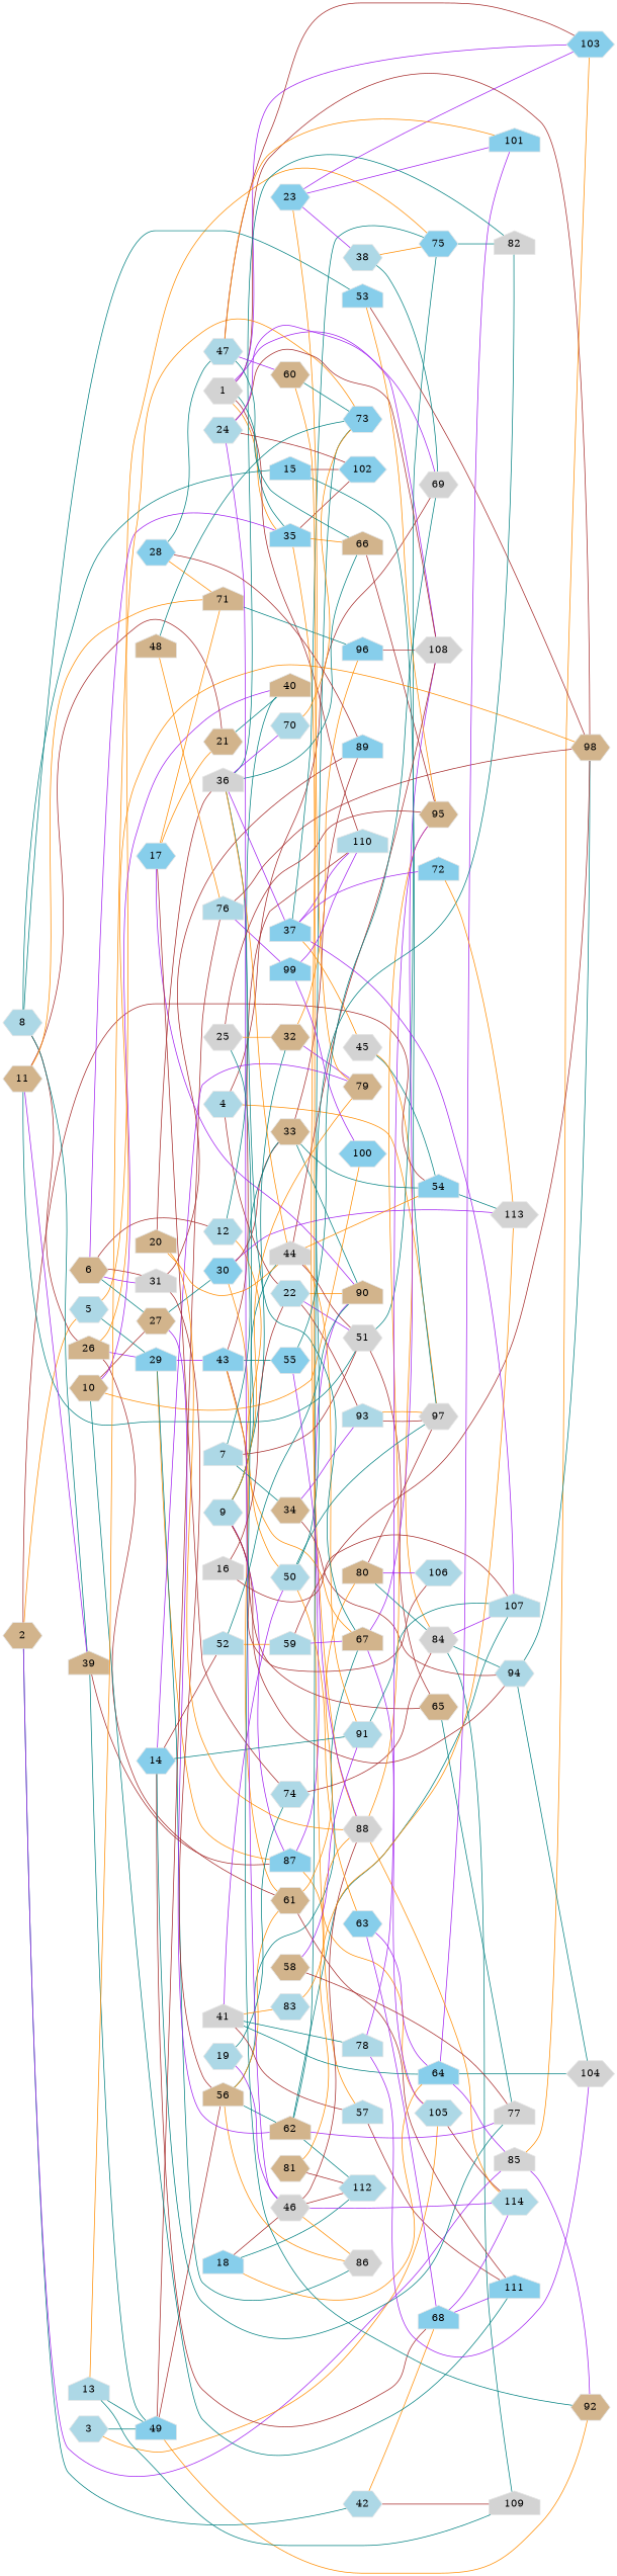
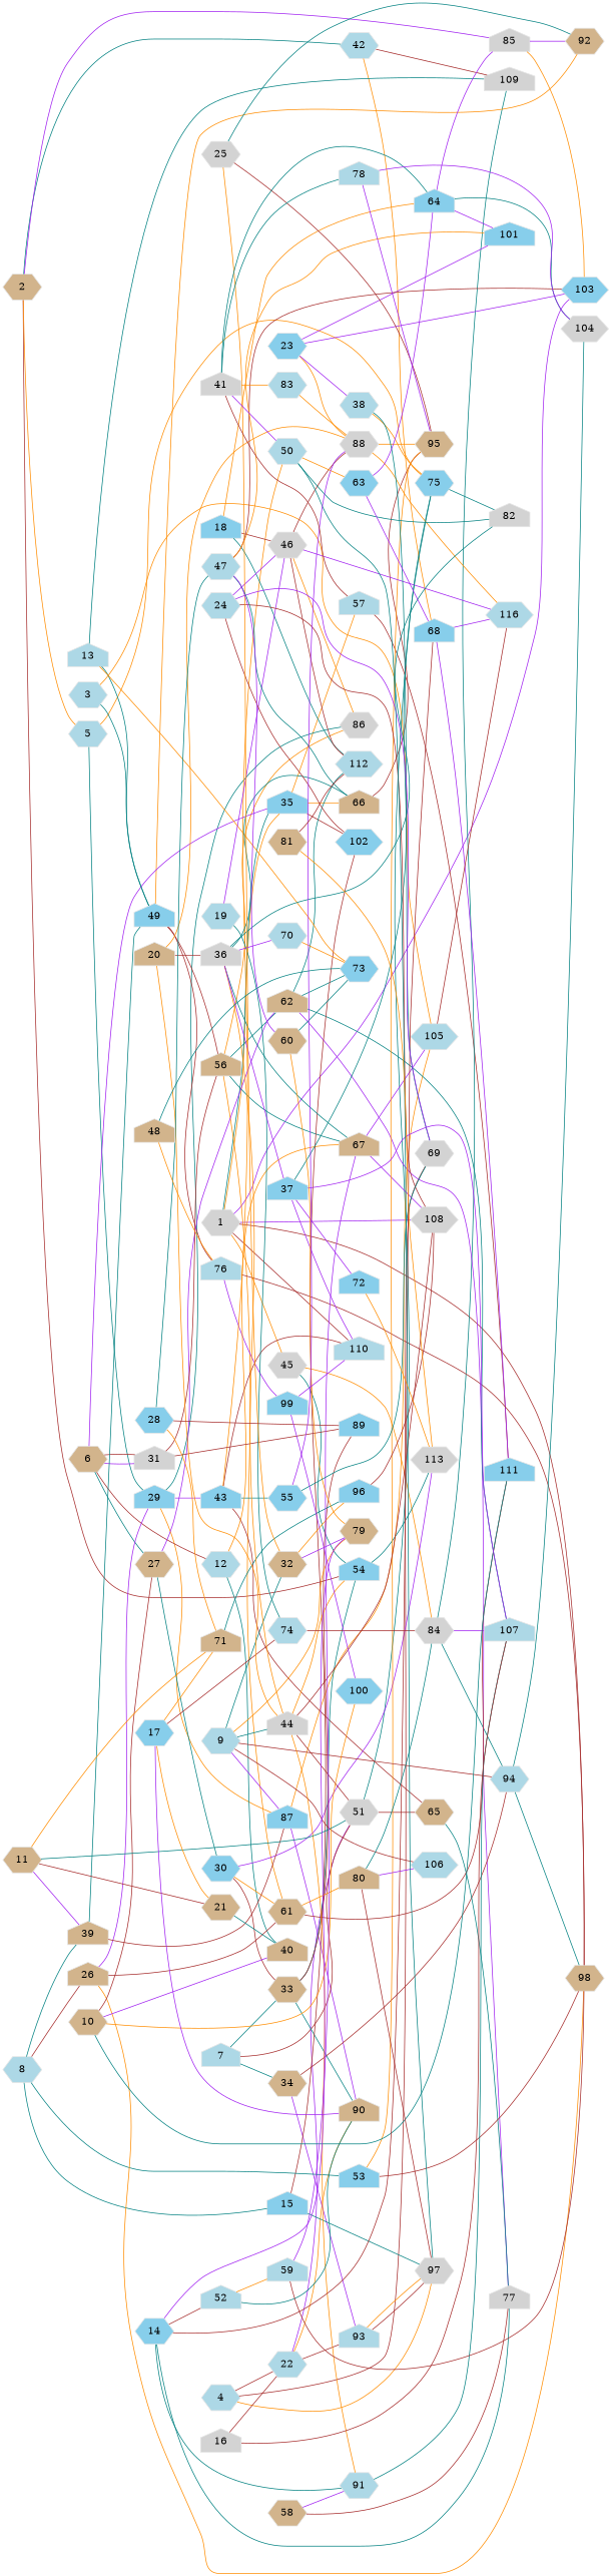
  graph {
    rankdir=LR
    node [color=gray90 fillcolor=lightblue shape=hexagon style=filled]
    edge [color=teal]
    1 [fillcolor=lightgrey]
    35 [fillcolor=skyblue shape=house]
    45 [fillcolor=lightgrey]
    98 [fillcolor=tan]
    103 [fillcolor=skyblue]
    108 [fillcolor=lightgrey]
    110 [shape=house]
    102 [fillcolor=skyblue]
    57 [shape=house]
    66 [fillcolor=tan shape=house]
    54 [fillcolor=skyblue shape=house]
    84 [fillcolor=lightgrey]
    2 [fillcolor=tan]
    5
    42
    85 [fillcolor=lightgrey shape=house]
    29 [fillcolor=skyblue shape=house]
    75 [fillcolor=skyblue]
    109 [fillcolor=lightgrey shape=house]
    68 [fillcolor=skyblue shape=house]
    113 [fillcolor=lightgrey]
    92 [fillcolor=tan]
    49 [fillcolor=skyblue shape=house]
    3
    105
    56 [fillcolor=tan shape=house]
    76 [shape=house]
-   114
+   114 [label=116]
    4
    22
    69 [fillcolor=lightgrey]
    97 [fillcolor=lightgrey]
    51 [fillcolor=lightgrey]
    90 [fillcolor=tan shape=house]
    93 [shape=house]
    87 [fillcolor=skyblue shape=house]
    43 [fillcolor=skyblue shape=house]
    86 [fillcolor=lightgrey]
    82 [fillcolor=lightgrey shape=house]
    6 [fillcolor=tan]
    12
    27 [fillcolor=tan]
    31 [fillcolor=lightgrey shape=house]
    40 [fillcolor=tan shape=house]
    67 [fillcolor=tan shape=house]
    30 [fillcolor=skyblue]
    62 [fillcolor=tan shape=house]
    89 [fillcolor=skyblue shape=house]
    7 [shape=house]
    33 [fillcolor=tan]
    34 [fillcolor=tan]
    94
    65 [fillcolor=tan]
    15 [fillcolor=skyblue shape=house]
    8
    26 [fillcolor=tan shape=house]
    39 [fillcolor=tan shape=house]
    53 [fillcolor=skyblue shape=house]
    61 [fillcolor=tan]
    95 [fillcolor=tan]
    32 [fillcolor=tan]
    9
    44 [fillcolor=lightgrey shape=house]
    79 [fillcolor=tan]
    106
    96 [fillcolor=skyblue shape=house]
    91
    104 [fillcolor=lightgrey]
    10 [fillcolor=tan]
    100 [fillcolor=skyblue]
    111 [fillcolor=skyblue shape=house]
    11 [fillcolor=tan]
    21 [fillcolor=tan]
    71 [fillcolor=tan shape=house]
    13 [shape=house]
    73 [fillcolor=skyblue]
    14 [fillcolor=skyblue]
    52 [shape=house]
    77 [fillcolor=lightgrey shape=house]
    59 [shape=house]
    107 [shape=house]
    16 [fillcolor=lightgrey shape=house]
    17 [fillcolor=skyblue]
    74
    18 [fillcolor=skyblue shape=house]
    46 [fillcolor=lightgrey]
    64 [fillcolor=skyblue shape=house]
    112
    88 [fillcolor=lightgrey]
    101 [fillcolor=skyblue shape=house]
    19
    20 [fillcolor=tan shape=house]
    36 [fillcolor=lightgrey shape=house]
    37 [fillcolor=skyblue shape=house]
    70
    23 [fillcolor=skyblue]
    38
    24
    25 [fillcolor=lightgrey]
    80 [fillcolor=tan shape=house]
    28 [fillcolor=skyblue]
    47
    60 [fillcolor=tan]
    50
    55 [fillcolor=skyblue]
    72 [fillcolor=skyblue shape=house]
    41 [fillcolor=lightgrey shape=house]
    78 [shape=house]
    83
    63 [fillcolor=skyblue]
    48 [fillcolor=tan shape=house]
    99 [fillcolor=skyblue shape=house]
    58 [fillcolor=tan]
    81 [fillcolor=tan]
    1 -- 35 [color=darkorange]
    1 -- 35
-   37 -- 45 [color=darkorange]
+   1 -- 45 [color=darkorange]
    1 -- 98 [color=brown]
    1 -- 103 [color=purple]
    1 -- 108 [color=purple]
    1 -- 110 [color=brown]
    35 -- 102 [color=brown]
    35 -- 57 [color=darkorange]
    35 -- 66 [color=darkorange]
    45 -- 54
    45 -- 84 [color=darkorange]
    57 -- 111 [color=brown]
    66 -- 95 [color=brown]
    54 -- 113
    84 -- 109
    84 -- 94
    84 -- 107 [color=purple]
    2 -- 54 [color=brown]
    2 -- 5 [color=darkorange]
    2 -- 42
    2 -- 85 [color=purple]
    5 -- 29
    5 -- 75 [color=darkorange]
    42 -- 109 [color=brown]
    42 -- 68 [color=darkorange]
    85 -- 103 [color=darkorange]
    85 -- 92 [color=purple]
    29 -- 87 [color=darkorange]
    29 -- 43 [color=purple]
    29 -- 86
    75 -- 82
    68 -- 114 [color=purple]
    68 -- 111 [color=purple]
    49 -- 92 [color=darkorange]
    49 -- 56 [color=brown]
    49 -- 76 [color=brown]
    3 -- 49
    3 -- 105 [color=darkorange]
    105 -- 114 [color=brown]
    56 -- 86 [color=darkorange]
    56 -- 67
    56 -- 62
    56 -- 61 [color=darkorange]
    76 -- 98 [color=brown]
    76 -- 99 [color=purple]
    4 -- 22 [color=brown]
    4 -- 69 [color=brown]
    4 -- 97 [color=darkorange]
    22 -- 51 [color=purple]
    22 -- 90 [color=darkorange]
    22 -- 93 [color=brown]
    51 -- 75
    51 -- 65 [color=brown]
    93 -- 97 [color=brown]
    93 -- 97 [color=darkorange]
    87 -- 105 [color=darkorange]
    87 -- 90 [color=purple]
    43 -- 110 [color=brown]
    43 -- 65 [color=brown]
    43 -- 50 [color=darkorange]
    43 -- 55
    6 -- 35 [color=purple]
    6 -- 12 [color=brown]
    6 -- 27
    6 -- 31 [color=purple]
    6 -- 31 [color=brown]
    12 -- 40
    12 -- 67 [color=darkorange]
    27 -- 30
    27 -- 62 [color=purple]
    31 -- 56 [color=brown]
    31 -- 89 [color=brown]
    67 -- 108 [color=purple]
    67 -- 105 [color=purple]
    30 -- 113 [color=purple]
    30 -- 33 [color=brown]
    30 -- 61 [color=darkorange]
    62 -- 73
    62 -- 77 [color=purple]
    62 -- 107
    62 -- 112
    7 -- 51 [color=brown]
    7 -- 33
    7 -- 34
    33 -- 54
    33 -- 90
    33 -- 89 [color=brown]
    34 -- 93 [color=purple]
    34 -- 94 [color=brown]
    94 -- 98
    94 -- 104
    65 -- 77
    15 -- 102 [color=brown]
    15 -- 97
    8 -- 15
    8 -- 26 [color=brown]
    8 -- 39
    8 -- 53
    26 -- 98 [color=darkorange]
    26 -- 29 [color=purple]
    26 -- 61 [color=brown]
    39 -- 49
    39 -- 87 [color=brown]
    53 -- 98 [color=brown]
    53 -- 95 [color=darkorange]
    61 -- 111 [color=brown]
    61 -- 80 [color=darkorange]
    32 -- 79 [color=purple]
    32 -- 96 [color=darkorange]
    9 -- 87 [color=purple]
    9 -- 94 [color=brown]
    9 -- 32
    9 -- 44
    9 -- 79 [color=darkorange]
    9 -- 106 [color=brown]
    44 -- 108 [color=brown]
    44 -- 54 [color=darkorange]
    44 -- 51 [color=brown]
    44 -- 91 [color=darkorange]
    96 -- 108 [color=brown]
    91 -- 107
    10 -- 27 [color=brown]
    10 -- 40 [color=purple]
    10 -- 100 [color=darkorange]
    10 -- 111
    11 -- 51
    11 -- 39 [color=purple]
    11 -- 21 [color=brown]
    11 -- 71 [color=darkorange]
    21 -- 40
    71 -- 96
    13 -- 109
    13 -- 49
    13 -- 73 [color=darkorange]
    14 -- 68 [color=brown]
    14 -- 79 [color=purple]
    14 -- 91
    14 -- 52 [color=brown]
    14 -- 77
    52 -- 90
    52 -- 59 [color=darkorange]
    59 -- 98 [color=brown]
    59 -- 67 [color=purple]
    16 -- 22 [color=brown]
    16 -- 107 [color=brown]
    17 -- 90 [color=purple]
    17 -- 21 [color=darkorange]
    17 -- 71 [color=darkorange]
    17 -- 74 [color=brown]
    74 -- 84 [color=brown]
    18 -- 46 [color=brown]
    18 -- 64 [color=darkorange]
    18 -- 112
    46 -- 114 [color=purple]
    46 -- 86 [color=darkorange]
    46 -- 112 [color=brown]
    46 -- 88 [color=brown]
    64 -- 85 [color=purple]
    64 -- 104
    64 -- 101 [color=purple]
    88 -- 114 [color=darkorange]
    88 -- 95 [color=darkorange]
    19 -- 74
    19 -- 46 [color=purple]
    20 -- 44 [color=darkorange]
    20 -- 88 [color=darkorange]
    20 -- 36 [color=brown]
    36 -- 66
    36 -- 82
    36 -- 67
    36 -- 44 [color=darkorange]
    36 -- 37 [color=purple]
    36 -- 70 [color=purple]
    37 -- 110 [color=purple]
    37 -- 75
    37 -- 107 [color=purple]
    37 -- 72 [color=purple]
    70 -- 73 [color=darkorange]
    23 -- 103 [color=purple]
    23 -- 88 [color=darkorange]
    23 -- 101 [color=purple]
    23 -- 38 [color=purple]
    38 -- 75 [color=darkorange]
    38 -- 69
    24 -- 108 [color=brown]
    24 -- 102 [color=brown]
    24 -- 69 [color=purple]
    24 -- 46 [color=purple]
    25 -- 92
    25 -- 95 [color=brown]
    25 -- 32 [color=darkorange]
    80 -- 84
    80 -- 97 [color=brown]
    80 -- 106 [color=purple]
    28 -- 89 [color=brown]
    28 -- 71 [color=darkorange]
    28 -- 47
    47 -- 103 [color=brown]
    47 -- 66
    47 -- 101 [color=darkorange]
    47 -- 60 [color=purple]
    60 -- 79 [color=darkorange]
    60 -- 73
    50 -- 97
    50 -- 82
    50 -- 63 [color=darkorange]
    55 -- 69
    55 -- 88 [color=purple]
    72 -- 113 [color=darkorange]
    41 -- 57 [color=brown]
    41 -- 64
    41 -- 50 [color=purple]
    41 -- 78
    41 -- 83 [color=darkorange]
    78 -- 95 [color=purple]
    78 -- 104 [color=purple]
    83 -- 88 [color=darkorange]
    63 -- 68 [color=purple]
    63 -- 64 [color=purple]
    48 -- 76 [color=darkorange]
    48 -- 73
    99 -- 110 [color=purple]
    99 -- 100 [color=purple]
    58 -- 91 [color=purple]
    58 -- 77 [color=brown]
    81 -- 113 [color=darkorange]
    81 -- 112 [color=brown]
  }
